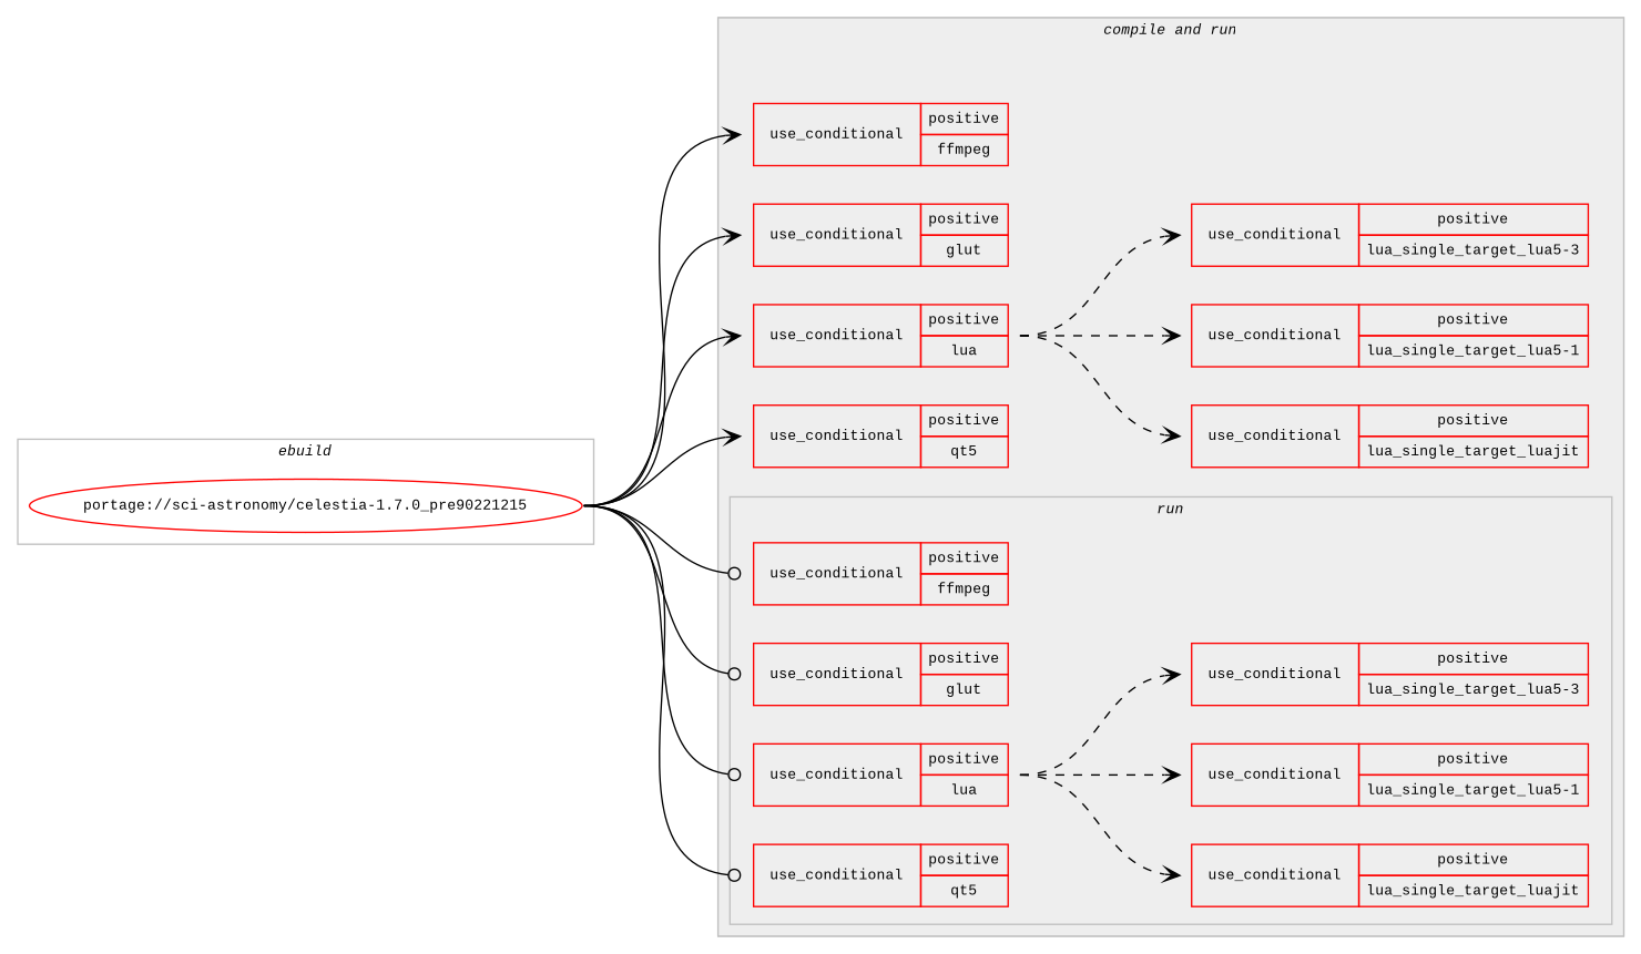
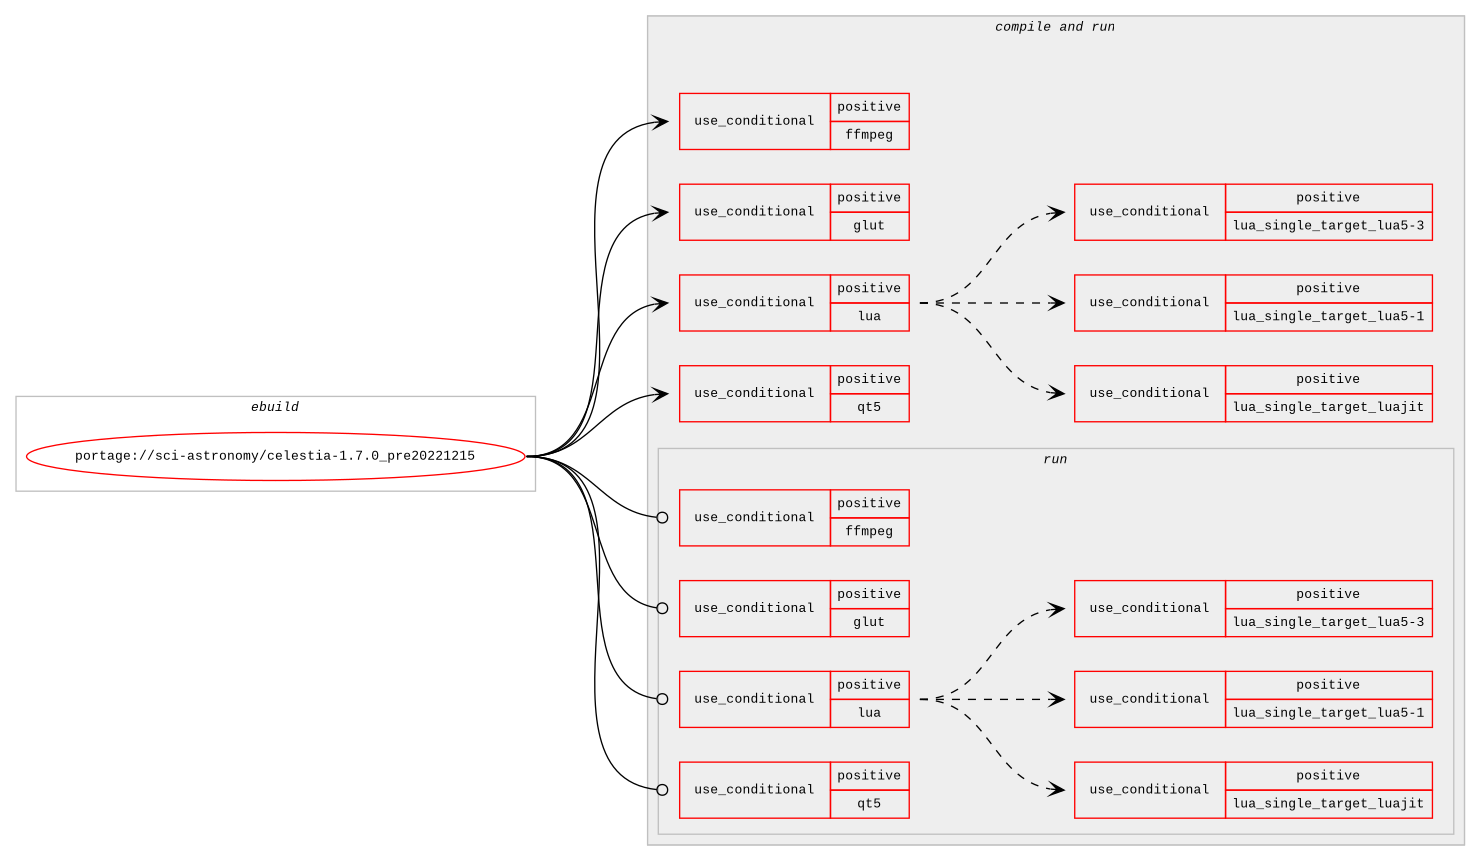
  digraph {
    compound=true
    concentrate=true
    fontname="Liberation Mono"
    fontsize=10
    newrank=true
    rankdir=LR
    ranksep=1.5
    node [color=red fontname="Liberation Mono" fontsize=10 shape=none]
    edge [arrowhead=vee headport=w style=solid tailport=e weight=20 fontname="Liberation Mono"]
-   n1 [label="portage://sci-astronomy/celestia-1.7.0_pre90221215" width=4 shape=""]
+   n1 [label="portage://sci-astronomy/celestia-1.7.0_pre20221215" width=4 shape=""]
    n2 [label=<<TABLE BORDER="0" CELLBORDER="1" CELLSPACING="0" CELLPADDING="4"><TR><TD ROWSPAN="3" CELLPADDING="10">use_conditional</TD></TR><TR><TD>positive</TD></TR><TR><TD>ffmpeg</TD></TR></TABLE>>]
    n3 [label=<<TABLE BORDER="0" CELLBORDER="1" CELLSPACING="0" CELLPADDING="4"><TR><TD ROWSPAN="3" CELLPADDING="10">use_conditional</TD></TR><TR><TD>positive</TD></TR><TR><TD>glut</TD></TR></TABLE>>]
    n4 [label=<<TABLE BORDER="0" CELLBORDER="1" CELLSPACING="0" CELLPADDING="4"><TR><TD ROWSPAN="3" CELLPADDING="10">use_conditional</TD></TR><TR><TD>positive</TD></TR><TR><TD>lua_single_target_luajit</TD></TR></TABLE>>]
    n5 [label=<<TABLE BORDER="0" CELLBORDER="1" CELLSPACING="0" CELLPADDING="4"><TR><TD ROWSPAN="3" CELLPADDING="10">use_conditional</TD></TR><TR><TD>positive</TD></TR><TR><TD>lua_single_target_lua5-1</TD></TR></TABLE>>]
    n6 [label=<<TABLE BORDER="0" CELLBORDER="1" CELLSPACING="0" CELLPADDING="4"><TR><TD ROWSPAN="3" CELLPADDING="10">use_conditional</TD></TR><TR><TD>positive</TD></TR><TR><TD>lua_single_target_lua5-3</TD></TR></TABLE>>]
    n7 [label=<<TABLE BORDER="0" CELLBORDER="1" CELLSPACING="0" CELLPADDING="4"><TR><TD ROWSPAN="3" CELLPADDING="10">use_conditional</TD></TR><TR><TD>positive</TD></TR><TR><TD>lua</TD></TR></TABLE>>]
    n8 [label=<<TABLE BORDER="0" CELLBORDER="1" CELLSPACING="0" CELLPADDING="4"><TR><TD ROWSPAN="3" CELLPADDING="10">use_conditional</TD></TR><TR><TD>positive</TD></TR><TR><TD>qt5</TD></TR></TABLE>>]
    n9 [label=<<TABLE BORDER="0" CELLBORDER="1" CELLSPACING="0" CELLPADDING="4"><TR><TD ROWSPAN="3" CELLPADDING="10">use_conditional</TD></TR><TR><TD>positive</TD></TR><TR><TD>ffmpeg</TD></TR></TABLE>>]
    n10 [label=<<TABLE BORDER="0" CELLBORDER="1" CELLSPACING="0" CELLPADDING="4"><TR><TD ROWSPAN="3" CELLPADDING="10">use_conditional</TD></TR><TR><TD>positive</TD></TR><TR><TD>glut</TD></TR></TABLE>>]
    n11 [label=<<TABLE BORDER="0" CELLBORDER="1" CELLSPACING="0" CELLPADDING="4"><TR><TD ROWSPAN="3" CELLPADDING="10">use_conditional</TD></TR><TR><TD>positive</TD></TR><TR><TD>lua_single_target_luajit</TD></TR></TABLE>>]
    n12 [label=<<TABLE BORDER="0" CELLBORDER="1" CELLSPACING="0" CELLPADDING="4"><TR><TD ROWSPAN="3" CELLPADDING="10">use_conditional</TD></TR><TR><TD>positive</TD></TR><TR><TD>lua_single_target_lua5-1</TD></TR></TABLE>>]
    n13 [label=<<TABLE BORDER="0" CELLBORDER="1" CELLSPACING="0" CELLPADDING="4"><TR><TD ROWSPAN="3" CELLPADDING="10">use_conditional</TD></TR><TR><TD>positive</TD></TR><TR><TD>lua_single_target_lua5-3</TD></TR></TABLE>>]
    n14 [label=<<TABLE BORDER="0" CELLBORDER="1" CELLSPACING="0" CELLPADDING="4"><TR><TD ROWSPAN="3" CELLPADDING="10">use_conditional</TD></TR><TR><TD>positive</TD></TR><TR><TD>lua</TD></TR></TABLE>>]
    n15 [label=<<TABLE BORDER="0" CELLBORDER="1" CELLSPACING="0" CELLPADDING="4"><TR><TD ROWSPAN="3" CELLPADDING="10">use_conditional</TD></TR><TR><TD>positive</TD></TR><TR><TD>qt5</TD></TR></TABLE>>]
    subgraph cluster_1 {
      color=gray
      label=<<i>ebuild</i>>
      rank=same
      n1
    }
    subgraph cluster_2 {
      color=gray
      label=<<i>dependencies</i>>
      subgraph cluster_3 {
        color=gray
        fillcolor="#eeeeee"
        label=<<i>compile</i>>
        style=filled
        subgraph sub_4 {
          color=gray
          fillcolor="#eeeeee"
          label=<<i>compile</i>>
          style=filled
          n2
        }
        subgraph sub_5 {
          color=gray
          fillcolor="#eeeeee"
          label=<<i>compile</i>>
          style=filled
          n3
        }
        subgraph sub_6 {
          color=gray
          fillcolor="#eeeeee"
          label=<<i>compile</i>>
          style=filled
          n7
          subgraph sub_7 {
            color=gray
            fillcolor="#eeeeee"
            label=<<i>compile</i>>
            style=filled
            n4
          }
          subgraph sub_8 {
            color=gray
            fillcolor="#eeeeee"
            label=<<i>compile</i>>
            style=filled
            n5
          }
          subgraph sub_9 {
            color=gray
            fillcolor="#eeeeee"
            label=<<i>compile</i>>
            style=filled
            n6
          }
        }
        subgraph sub_10 {
          color=gray
          fillcolor="#eeeeee"
          label=<<i>compile</i>>
          style=filled
          n8
        }
      }
      subgraph cluster_11 {
        color=gray
        fillcolor="#eeeeee"
        label=<<i>compile and run</i>>
        style=filled
      }
      subgraph cluster_12 {
        color=gray
        fillcolor="#eeeeee"
        label=<<i>run</i>>
        style=filled
        subgraph sub_13 {
          color=gray
          fillcolor="#eeeeee"
          label=<<i>run</i>>
          style=filled
          n9
        }
        subgraph sub_14 {
          color=gray
          fillcolor="#eeeeee"
          label=<<i>run</i>>
          style=filled
          n10
        }
        subgraph sub_15 {
          color=gray
          fillcolor="#eeeeee"
          label=<<i>run</i>>
          style=filled
          n14
          subgraph sub_16 {
            color=gray
            fillcolor="#eeeeee"
            label=<<i>run</i>>
            style=filled
            n11
          }
          subgraph sub_17 {
            color=gray
            fillcolor="#eeeeee"
            label=<<i>run</i>>
            style=filled
            n12
          }
          subgraph sub_18 {
            color=gray
            fillcolor="#eeeeee"
            label=<<i>run</i>>
            style=filled
            n13
          }
        }
        subgraph sub_19 {
          color=gray
          fillcolor="#eeeeee"
          label=<<i>run</i>>
          style=filled
          n15
        }
      }
    }
    subgraph cluster_20 {
      color=gray
      label=<<i>candidates</i>>
      rank=same
    }
    n1 -> n2
    n1 -> n3
    n1 -> n7
    n1 -> n8
    n1 -> n9 [arrowhead=odot]
    n1 -> n10 [arrowhead=odot]
    n1 -> n14 [arrowhead=odot]
    n1 -> n15 [arrowhead=odot]
    n7 -> n4 [style=dashed]
    n7 -> n5 [style=dashed]
    n7 -> n6 [style=dashed]
    n14 -> n11 [style=dashed]
    n14 -> n12 [style=dashed]
    n14 -> n13 [style=dashed]
  }
